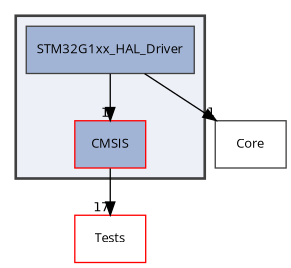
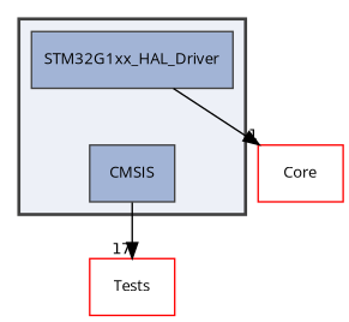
  digraph {
    compound=true
    fontname="Open Sans"
    node [color=grey25 fillcolor="#a2b4d6" fontname="Open Sans" fontsize=10 shape=box]
    edge [fontname="Open Sans" fontsize=10 headlabel=1 labeldistance=1.5 labelfontname=Helvetica labelfontsize=10]
-   n1 [color=red label=CMSIS style="filled,"]
+   n1 [label=CMSIS style="filled,"]
    n2 [label=STM32G1xx_HAL_Driver style="filled,"]
    n3 [color=red fillcolor="#edf0f7" label=Tests]
-   n4 [fillcolor="#edf0f7" label=Core]
+   n4 [color=red fillcolor="#edf0f7" label=Core]
    subgraph cluster_1 {
      bgcolor="#edf0f7"
      fontsize=10
      pencolor=grey25
      style="filled,bold,"
      n1
      n2
    }
    n1 -> n3 [headlabel=17]
-   n2 -> n1
    n2 -> n4
  }
